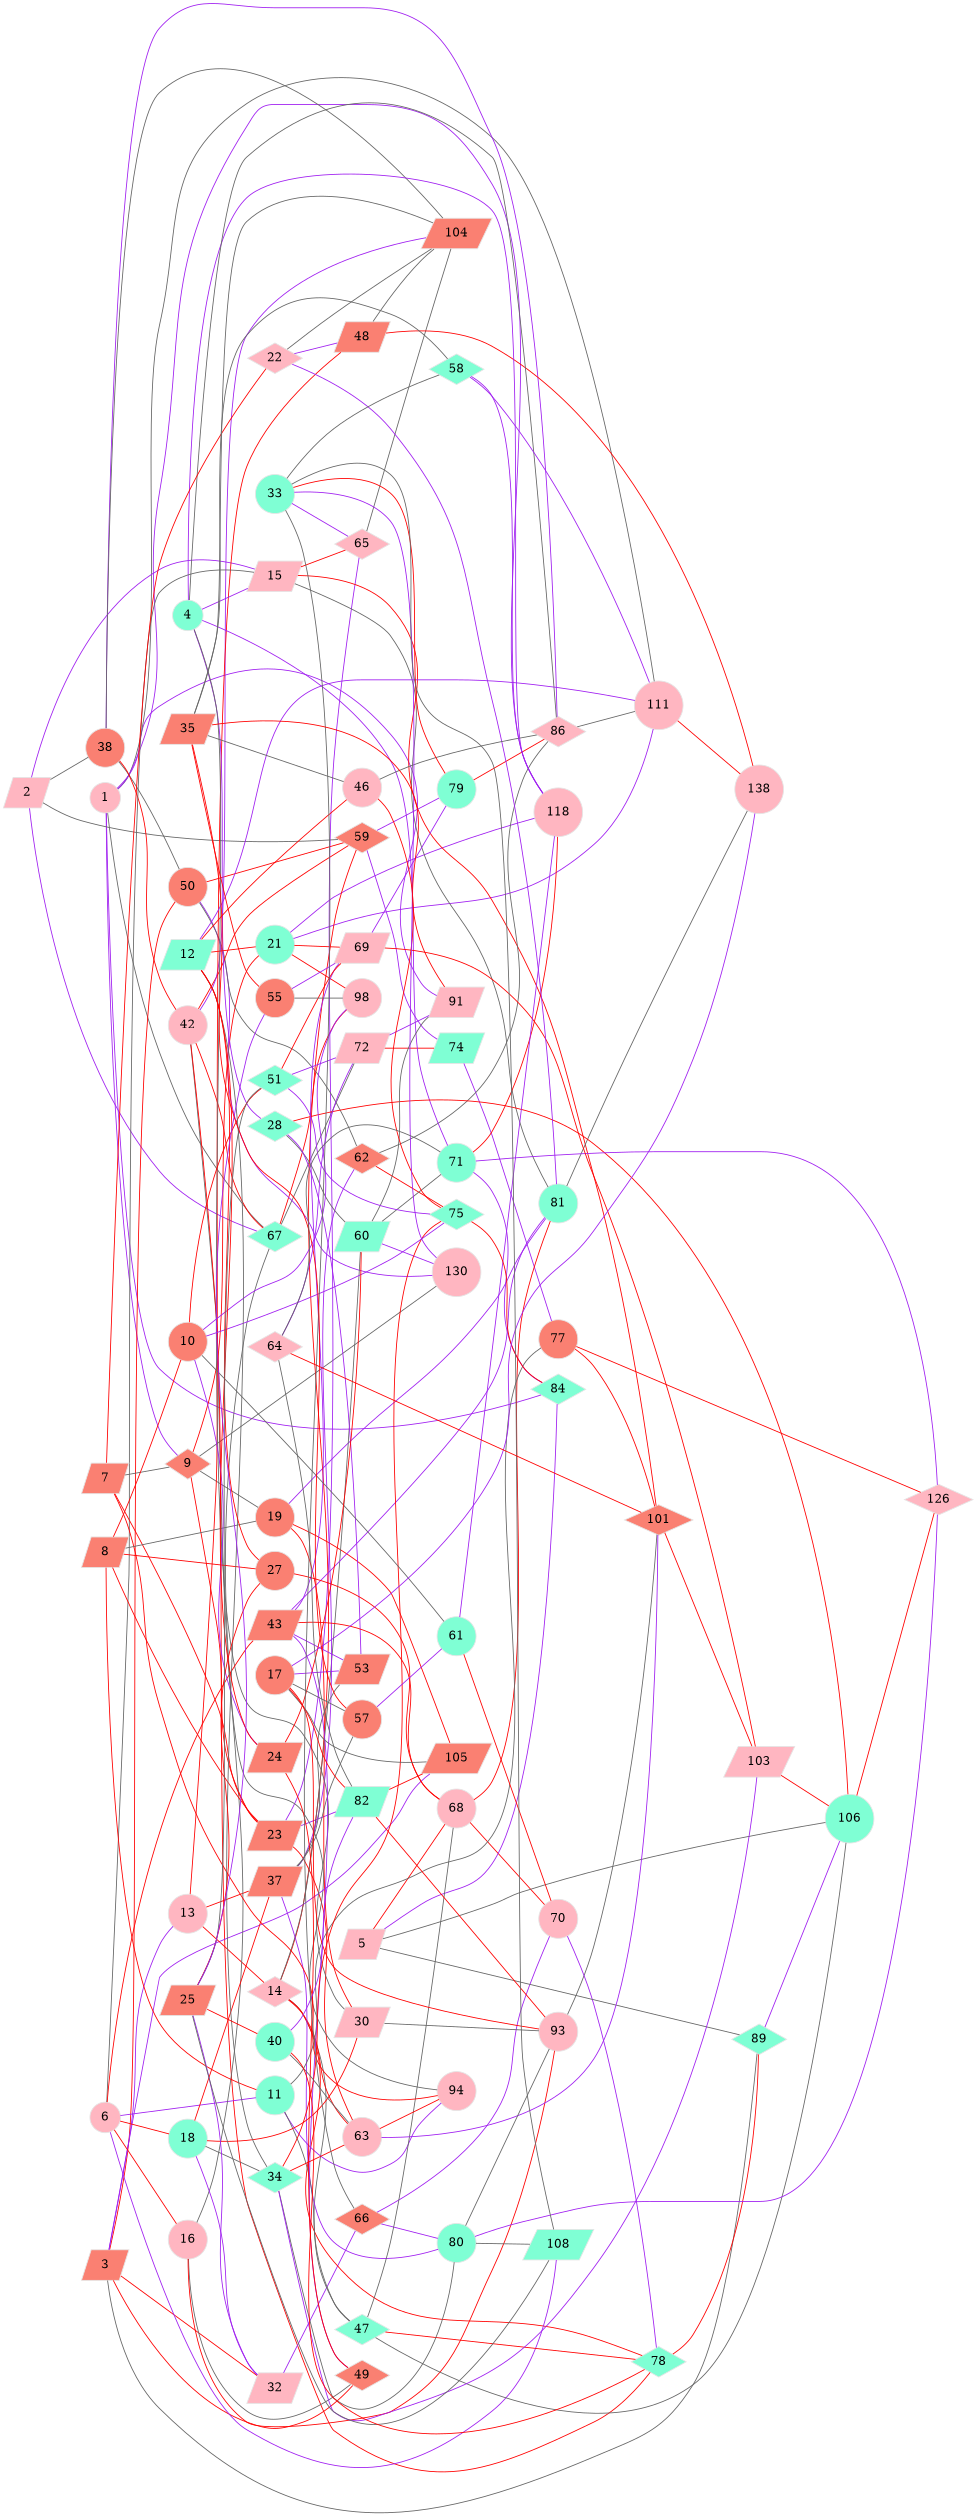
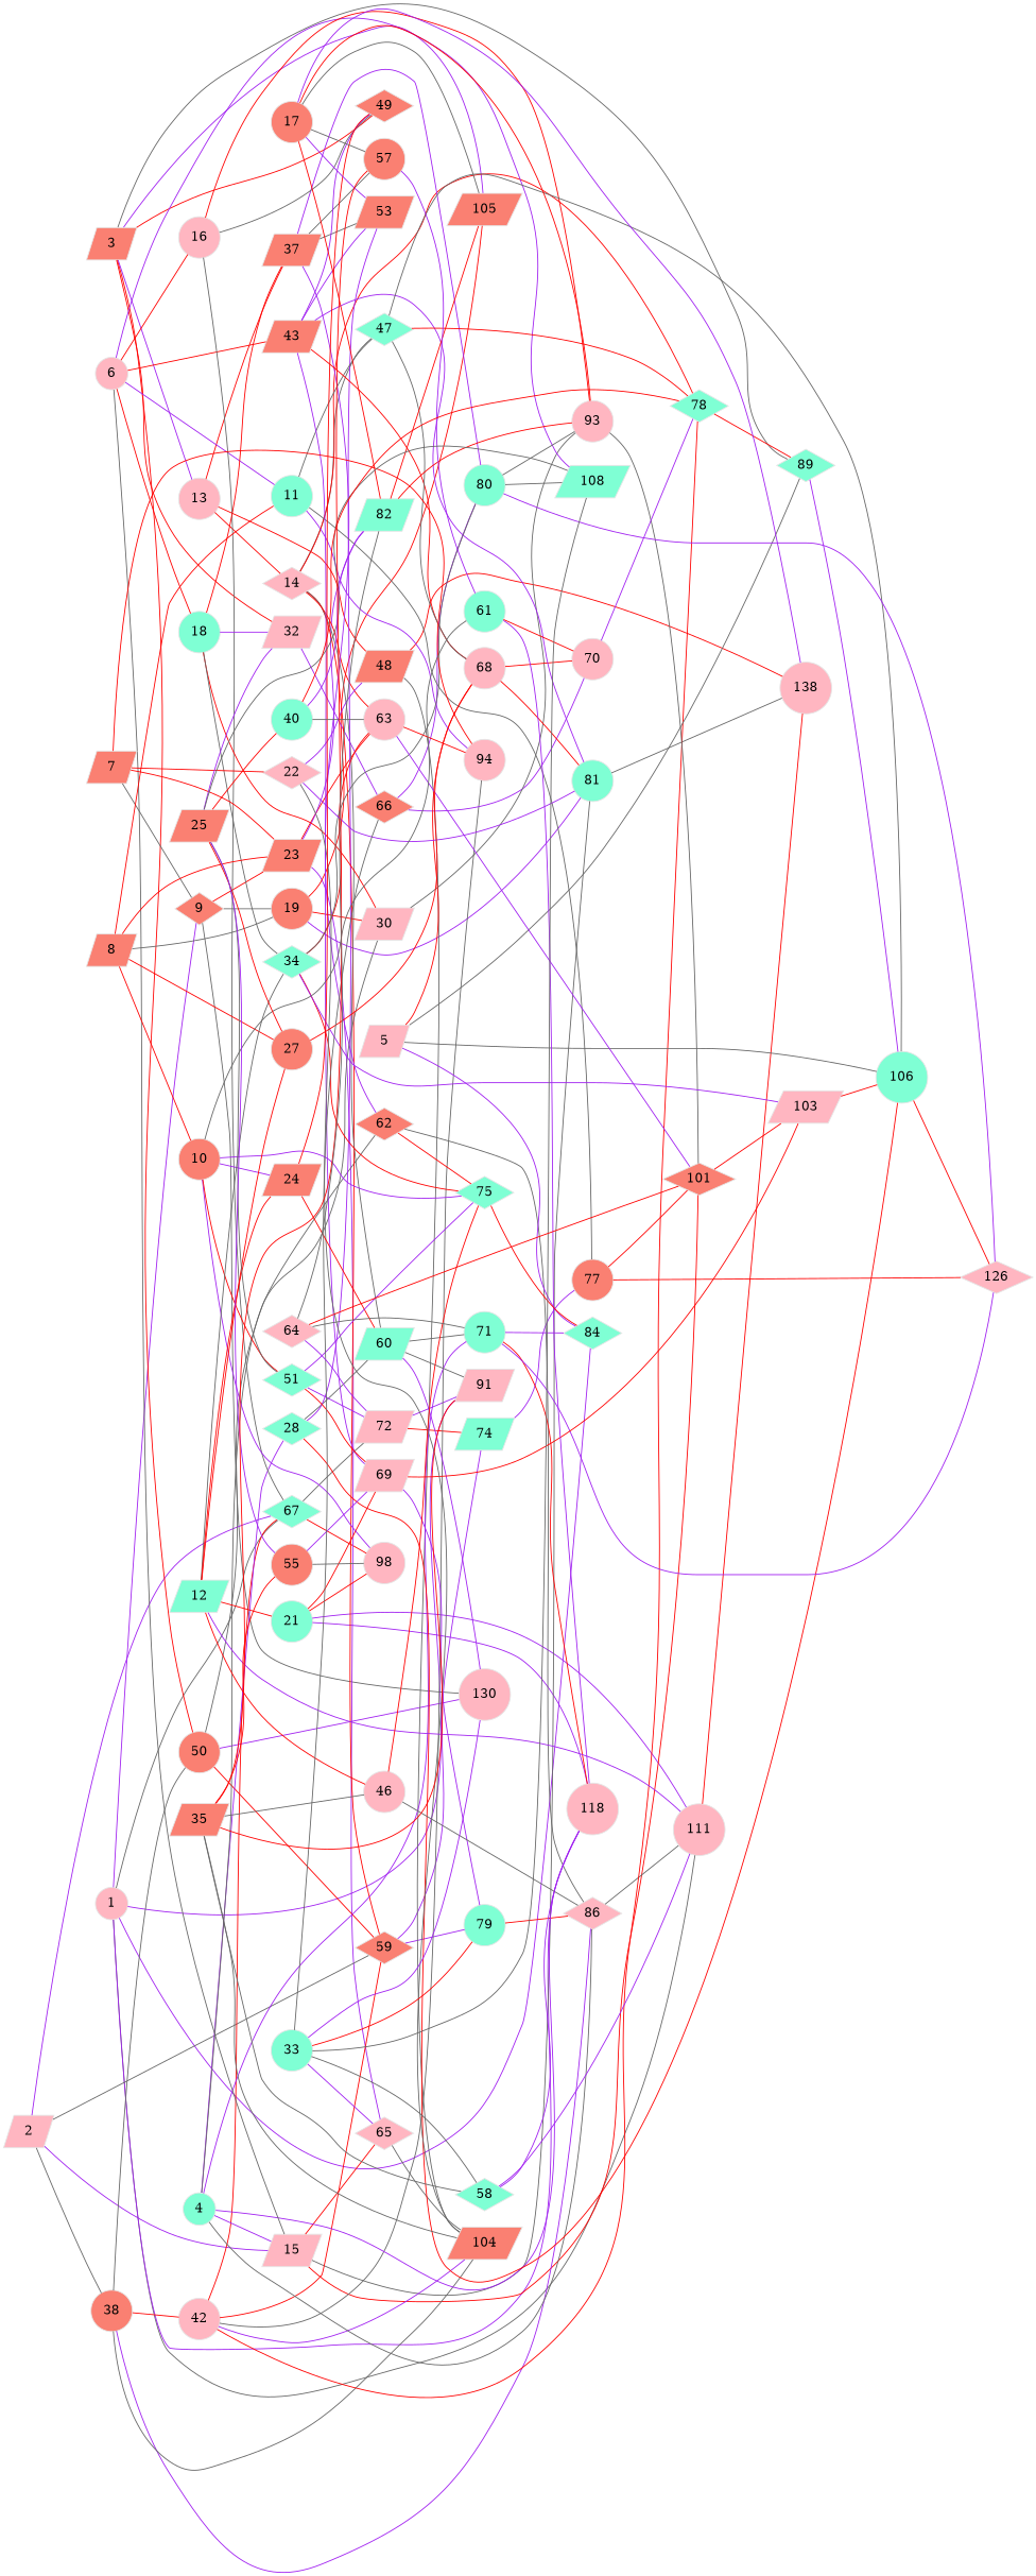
  graph {
    rankdir=LR
    node [color=gray90 fillcolor=lightpink shape=circle style=filled]
    edge [color=red]
    1 [super="+45"]
    9 [fillcolor=salmon shape=diamond super="+26"]
    67 [fillcolor=aquamarine shape=diamond super="+95"]
    84 [fillcolor=aquamarine shape=diamond]
    91 [shape=parallelogram]
    111 [super="+122"]
    118 [super="+128"]
    23 [fillcolor=salmon shape=parallelogram super="+116"]
    19 [fillcolor=salmon super="+39"]
    21 [fillcolor=aquamarine super="+52"]
    130
    98
    72 [shape=parallelogram super="+73"]
    n14 [label=138]
    15 [shape=parallelogram super="+31"]
    65 [shape=diamond]
    81 [fillcolor=aquamarine super="+99"]
    101 [fillcolor=salmon shape=diamond super="+119"]
    2 [shape=parallelogram]
    38 [fillcolor=salmon super="+56"]
    59 [fillcolor=salmon shape=diamond super="+76"]
    50 [fillcolor=salmon super="+113"]
    86 [shape=diamond super="+87"]
    104 [fillcolor=salmon shape=parallelogram super="+129"]
    42 [super="+100"]
    74 [fillcolor=aquamarine shape=parallelogram]
    79 [fillcolor=aquamarine]
    3 [fillcolor=salmon shape=parallelogram super="+41"]
    13
    32 [shape=parallelogram]
    49 [fillcolor=salmon shape=diamond]
    89 [fillcolor=aquamarine shape=diamond]
    105 [fillcolor=salmon shape=parallelogram]
    14 [shape=diamond super="+29"]
    37 [fillcolor=salmon shape=parallelogram super="+44"]
    48 [fillcolor=salmon shape=parallelogram]
    66 [fillcolor=salmon shape=diamond]
    62 [fillcolor=salmon shape=diamond]
    106 [fillcolor=aquamarine super="+131"]
    4 [fillcolor=aquamarine super="+54"]
    28 [fillcolor=aquamarine shape=diamond]
    30 [shape=parallelogram]
    71 [fillcolor=aquamarine super="+88"]
    60 [fillcolor=aquamarine shape=parallelogram super="+127"]
    53 [fillcolor=salmon shape=parallelogram]
    93 [super="+102"]
    126 [shape=diamond]
    68 [super="+115"]
    70
    5 [shape=parallelogram]
    6 [super="+92"]
    11 [fillcolor=aquamarine super="+114"]
    16
    18 [fillcolor=aquamarine super="+124"]
    43 [fillcolor=salmon shape=parallelogram super="+85"]
    108 [fillcolor=aquamarine shape=parallelogram]
    94
    47 [fillcolor=aquamarine shape=diamond super="+125"]
    77 [fillcolor=salmon]
    34 [fillcolor=aquamarine shape=diamond super="+121"]
    69 [shape=parallelogram super="+117"]
    7 [fillcolor=salmon shape=parallelogram]
    22 [shape=diamond]
    63 [super="+133"]
    82 [fillcolor=aquamarine shape=parallelogram super="+123"]
    8 [fillcolor=salmon shape=parallelogram super="+97"]
    10 [fillcolor=salmon super="+20"]
    27 [fillcolor=salmon]
    24 [fillcolor=salmon shape=parallelogram]
    51 [fillcolor=aquamarine shape=diamond super="+96"]
    61 [fillcolor=aquamarine]
    75 [fillcolor=aquamarine shape=diamond super="+109"]
    78 [fillcolor=aquamarine shape=diamond super="+110"]
    12 [fillcolor=aquamarine shape=parallelogram super="+90"]
    46
    80 [fillcolor=aquamarine super="+83"]
    103 [shape=parallelogram]
    57 [fillcolor=salmon]
    17 [fillcolor=salmon super="+36"]
    25 [fillcolor=salmon shape=parallelogram super="+107"]
    40 [fillcolor=aquamarine]
    55 [fillcolor=salmon]
    33 [fillcolor=aquamarine super="+112"]
    58 [fillcolor=aquamarine shape=diamond]
    35 [fillcolor=salmon shape=parallelogram super="+120"]
    64 [shape=diamond]
    1 -- 9 [color=purple]
    1 -- 67 [color=gray40]
    1 -- 84 [color=purple]
    1 -- 91 [color=purple]
    1 -- 111 [color=gray40]
    1 -- 118 [color=purple]
    9 -- 23
    9 -- 19 [color=gray40]
-   9 -- 21
    9 -- 130 [color=gray40]
    67 -- 98
    67 -- 72 [color=gray40]
    111 -- n14
    23 -- 65 [color=purple]
    23 -- 63
    23 -- 82 [color=purple]
    19 -- 81 [color=purple]
    19 -- 105
    19 -- 30
    21 -- 111 [color=purple]
    21 -- 118 [color=purple]
    21 -- 98
    21 -- 69
    72 -- 91 [color=purple]
    72 -- 74
    15 -- 65
    15 -- 81 [color=gray40]
    15 -- 101
    65 -- 104 [color=gray40]
    81 -- n14 [color=gray40]
    101 -- 103
    2 -- 67 [color=purple]
    2 -- 15 [color=purple]
    2 -- 38 [color=gray40]
    2 -- 59 [color=gray40]
    38 -- 50 [color=gray40 weight=2]
    38 -- 86 [color=purple]
    38 -- 104 [color=gray40]
    38 -- 42
    59 -- 74 [color=purple]
    59 -- 79 [color=purple]
    50 -- 130 [color=purple]
    50 -- 59
    50 -- 62 [color=gray40]
    86 -- 111 [color=gray40]
    42 -- 67
    42 -- 59
    42 -- 104 [color=purple]
    42 -- 94 [color=gray40]
    42 -- 78
    74 -- 77 [color=purple]
    79 -- 86
    3 -- 50
    3 -- 13 [color=purple]
    3 -- 32
    3 -- 49
    3 -- 89 [color=gray40]
    3 -- 105 [color=purple]
    13 -- 14
    13 -- 37
    13 -- 48
    32 -- 66 [color=purple]
    89 -- 106 [color=purple]
    14 -- 59
    14 -- 60 [color=gray40]
    14 -- 47 [color=gray40]
    14 -- 63
    14 -- 78
    37 -- 62 [color=purple]
    37 -- 53 [color=gray40]
    37 -- 80 [color=purple]
    37 -- 57 [color=gray40]
    48 -- n14
    48 -- 104 [color=gray40]
    66 -- 70 [color=purple]
    66 -- 80 [color=purple]
    62 -- 86 [color=gray40]
    62 -- 75
    106 -- 126
    4 -- 118 [color=purple]
    4 -- 15 [color=purple]
    4 -- 86 [color=gray40]
    4 -- 28 [color=purple]
    4 -- 30 [color=gray40]
    4 -- 71 [color=purple]
    28 -- 106
    28 -- 60 [color=gray40]
    28 -- 53 [color=purple]
    30 -- 93 [color=gray40]
    71 -- 84 [color=purple]
    71 -- 118
    71 -- 126 [color=purple]
    60 -- 91 [color=gray40]
    60 -- 130 [color=purple]
    60 -- 71 [color=gray40]
    93 -- 101 [color=gray40]
    68 -- 81
    68 -- 70
    70 -- 78 [color=purple]
    5 -- 84 [color=purple]
    5 -- 89 [color=gray40]
    5 -- 106 [color=gray40]
    5 -- 68
    6 -- 15 [color=gray40]
    6 -- 11 [color=purple]
    6 -- 16
    6 -- 18
    6 -- 43
    6 -- 108 [color=purple]
    11 -- 94 [color=purple]
    11 -- 47 [color=gray40 weight=2]
    11 -- 77 [color=gray40]
    16 -- 67 [color=gray40]
    16 -- 49 [color=gray40]
    16 -- 93
    18 -- 32 [color=purple]
    18 -- 37
    18 -- 30
    18 -- 34 [color=gray40]
    43 -- 81 [color=purple]
    43 -- 49 [color=purple]
    43 -- 53 [color=purple]
    43 -- 68
    43 -- 69 [color=purple]
    47 -- 106 [color=gray40]
    47 -- 68 [color=gray40]
    47 -- 78
    77 -- 101
    77 -- 126
    34 -- 63
    34 -- 75
    34 -- 80 [color=gray40]
    34 -- 103 [color=purple]
    69 -- 79 [color=purple]
    69 -- 103
    7 -- 9 [color=gray40]
    7 -- 23
    7 -- 94
    7 -- 22
    22 -- 81 [color=purple]
    22 -- 104 [color=gray40]
    22 -- 48 [color=purple]
    63 -- 101 [color=purple]
    63 -- 94
    82 -- 105
    82 -- 93
    8 -- 23
    8 -- 19 [color=gray40 weight=2]
    8 -- 11
    8 -- 10
    8 -- 27
    10 -- 98 [color=purple]
    10 -- 24 [color=purple]
    10 -- 51
    10 -- 61 [color=gray40]
    10 -- 75 [color=purple]
    27 -- 68
    24 -- 49
    24 -- 60
    51 -- 72 [color=purple weight=2]
    51 -- 69
    51 -- 75 [color=purple]
    61 -- 118 [color=purple]
    61 -- 70
    75 -- 84
    78 -- 89
    12 -- 111 [color=purple]
    12 -- 21
    12 -- 34 [color=gray40]
    12 -- 27
    12 -- 24
    12 -- 46
    46 -- 86 [color=gray40]
    46 -- 75
    80 -- 93 [color=gray40]
    80 -- 126 [color=purple]
    80 -- 108 [color=gray40]
    103 -- 106
    57 -- 61 [color=purple]
    17 -- n14 [color=purple]
    17 -- 105 [color=gray40]
    17 -- 53 [color=purple]
    17 -- 93
    17 -- 82
    17 -- 57 [color=gray40]
    25 -- 32 [color=purple]
    25 -- 108 [color=gray40]
    25 -- 27
    25 -- 51 [color=gray40]
    25 -- 40
    25 -- 55 [color=purple]
    40 -- 63 [color=gray40]
    40 -- 82 [color=purple]
    40 -- 78
    55 -- 98 [color=gray40]
    55 -- 69 [color=purple]
    33 -- 130 [color=purple]
    33 -- 65 [color=purple]
    33 -- 79
    33 -- 66 [color=gray40]
    33 -- 108 [color=gray40]
    33 -- 58 [color=gray40]
    58 -- 111 [color=purple]
    58 -- 118 [color=purple]
    35 -- 91
    35 -- 104 [color=gray40]
    35 -- 46 [color=gray40]
    35 -- 57
    35 -- 55
    35 -- 58 [color=gray40]
    64 -- 72 [color=purple]
    64 -- 101
    64 -- 71 [color=gray40]
    64 -- 82 [color=gray40]
  }
